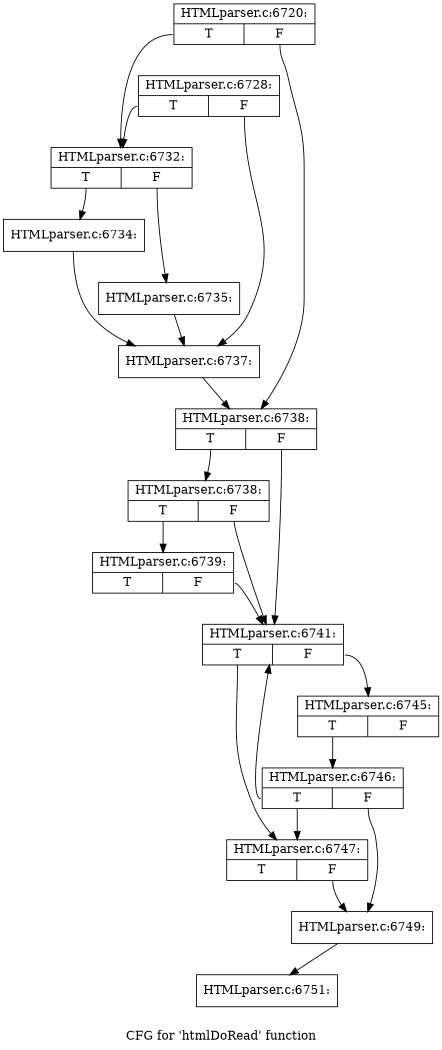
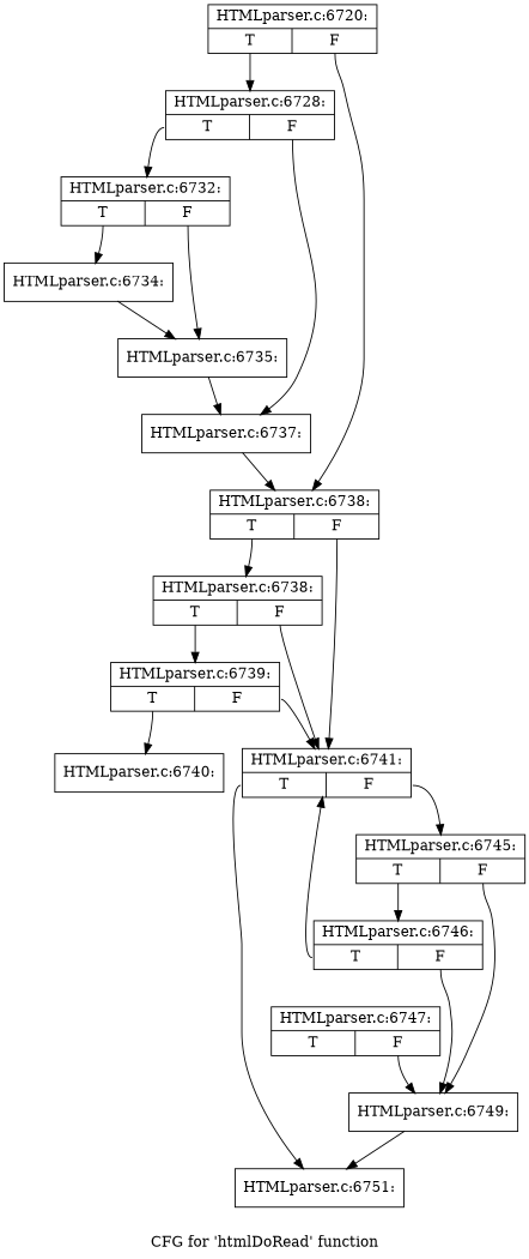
  digraph {
    label="CFG for 'htmlDoRead' function"
    node [shape=record]
    edge [tailport=s0]
    n1 [label="{HTMLparser.c:6720:|{<s0>T|<s1>F}}"]
    n2 [label="{HTMLparser.c:6728:|{<s0>T|<s1>F}}"]
    n3 [label="{HTMLparser.c:6738:|{<s0>T|<s1>F}}"]
    n4 [label="{HTMLparser.c:6732:|{<s0>T|<s1>F}}"]
    n5 [label="{HTMLparser.c:6737:}"]
    n6 [label="{HTMLparser.c:6738:|{<s0>T|<s1>F}}"]
    n7 [label="{HTMLparser.c:6741:|{<s0>T|<s1>F}}"]
    n8 [label="{HTMLparser.c:6734:}"]
    n9 [label="{HTMLparser.c:6735:}"]
    n10 [label="{HTMLparser.c:6739:|{<s0>T|<s1>F}}"]
    n11 [label="{HTMLparser.c:6751:}"]
    n12 [label="{HTMLparser.c:6745:|{<s0>T|<s1>F}}"]
+   n13 [label="{HTMLparser.c:6740:}"]
    n14 [label="{HTMLparser.c:6746:|{<s0>T|<s1>F}}"]
    n15 [label="{HTMLparser.c:6749:}"]
    n16 [label="{HTMLparser.c:6747:|{<s0>T|<s1>F}}"]
-   n1 -> n4
+   n1 -> n2
    n1 -> n3 [tailport=s1]
    n2 -> n4
    n2 -> n5 [tailport=s1]
    n3 -> n6
    n3 -> n7 [tailport=s1]
    n4 -> n8
    n4 -> n9 [tailport=s1]
    n5 -> n3
    n6 -> n7 [tailport=s1]
    n6 -> n10
-   n7 -> n16
+   n7 -> n11
    n7 -> n12 [tailport=s1]
-   n8 -> n5
+   n8 -> n9
    n9 -> n5
    n10 -> n7 [tailport=s1]
+   n10 -> n13
    n12 -> n14
+   n12 -> n15 [tailport=s1]
    n14 -> n7
    n14 -> n15 [tailport=s1]
-   n14 -> n16
    n15 -> n11
    n16 -> n15 [tailport=s1]
  }
